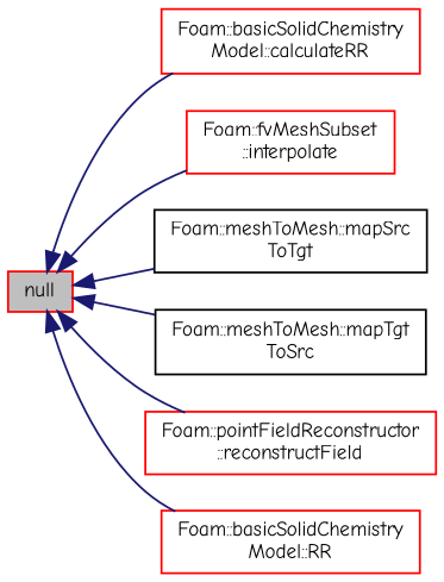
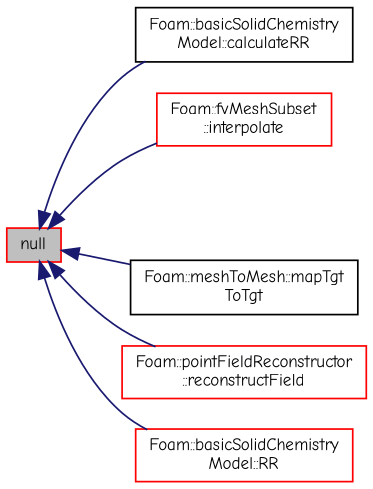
  digraph {
    fontname="Comic Neue"
    rankdir=LR
    node [color=red fontname="Comic Neue" fontsize=10 shape=record]
    edge [color=midnightblue dir=back fontname="Comic Neue" fontsize=10 labelfontname=Helvetica labelfontsize=10 style=solid]
    n1 [fillcolor=grey75 fontcolor=black height=0.2 label=null style=filled width=0.4]
-   n2 [height=0.2 label="Foam::basicSolidChemistry\lModel::calculateRR" width=0.4]
+   n2 [color=black height=0.2 label="Foam::basicSolidChemistry\lModel::calculateRR" width=0.4]
    n3 [height=0.2 label="Foam::fvMeshSubset\l::interpolate" width=0.4]
-   n4 [color=black height=0.2 label="Foam::meshToMesh::mapSrc\lToTgt" width=0.4]
-   n5 [color=black height=0.2 label="Foam::meshToMesh::mapTgt\lToSrc" width=0.4]
+   n5 [color=black height=0.2 label="Foam::meshToMesh::mapTgt\lToTgt" width=0.4]
    n6 [height=0.2 label="Foam::pointFieldReconstructor\l::reconstructField" width=0.4]
    n7 [height=0.2 label="Foam::basicSolidChemistry\lModel::RR" width=0.4]
    n1 -> n2
    n1 -> n3
-   n1 -> n4
    n1 -> n5
    n1 -> n6
    n1 -> n7
  }
